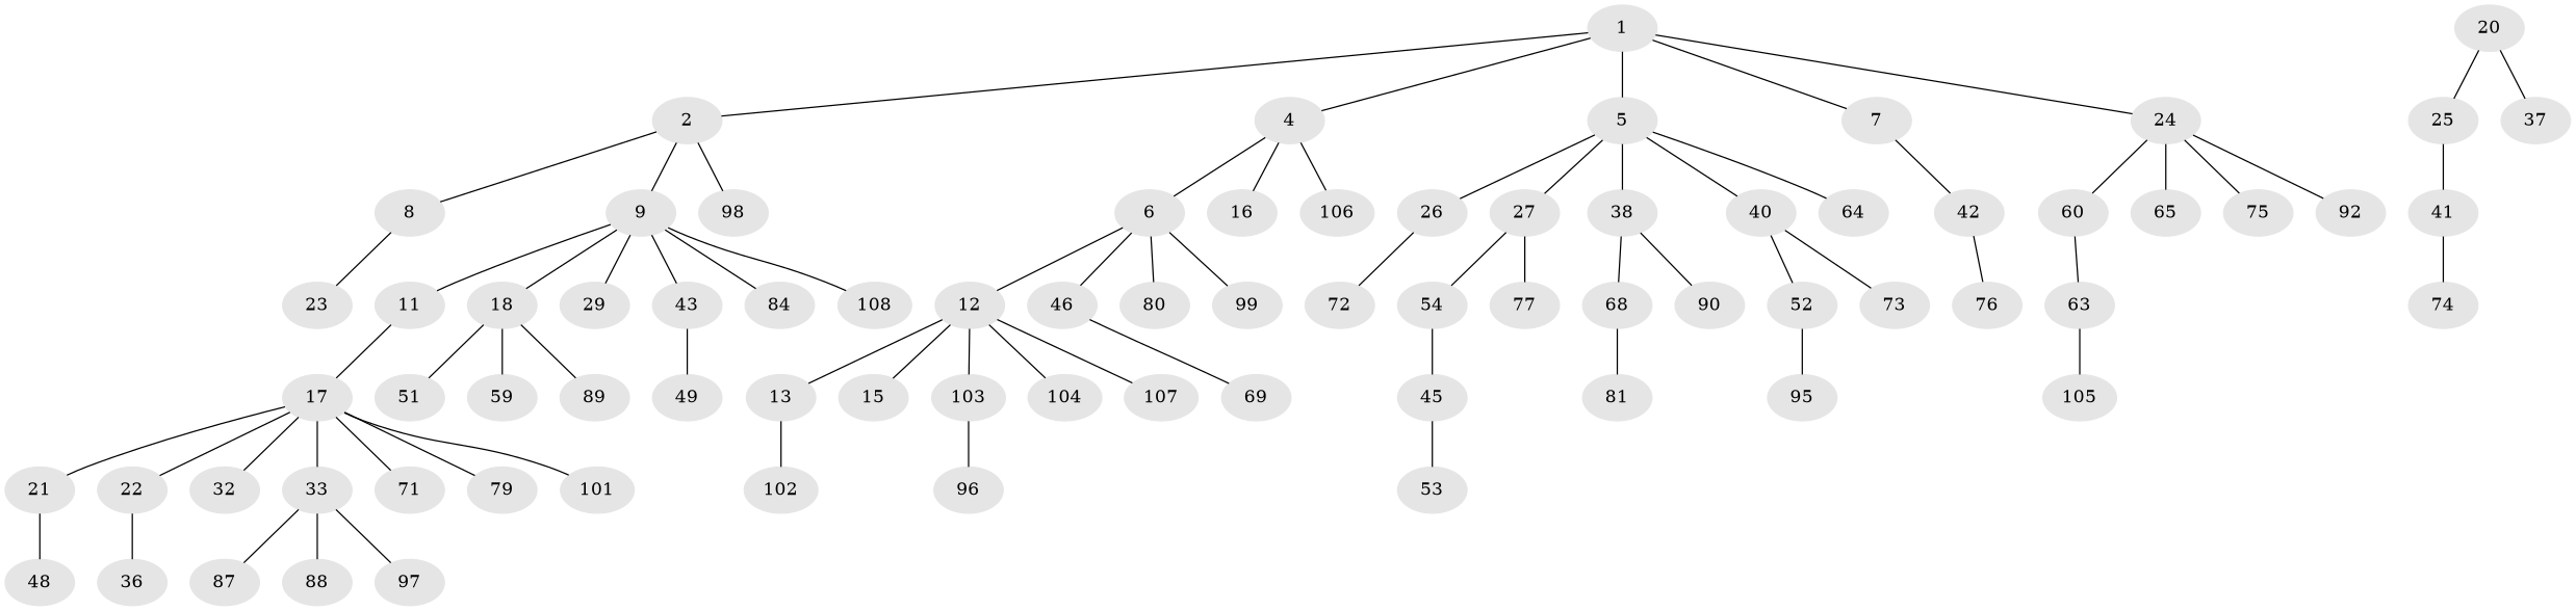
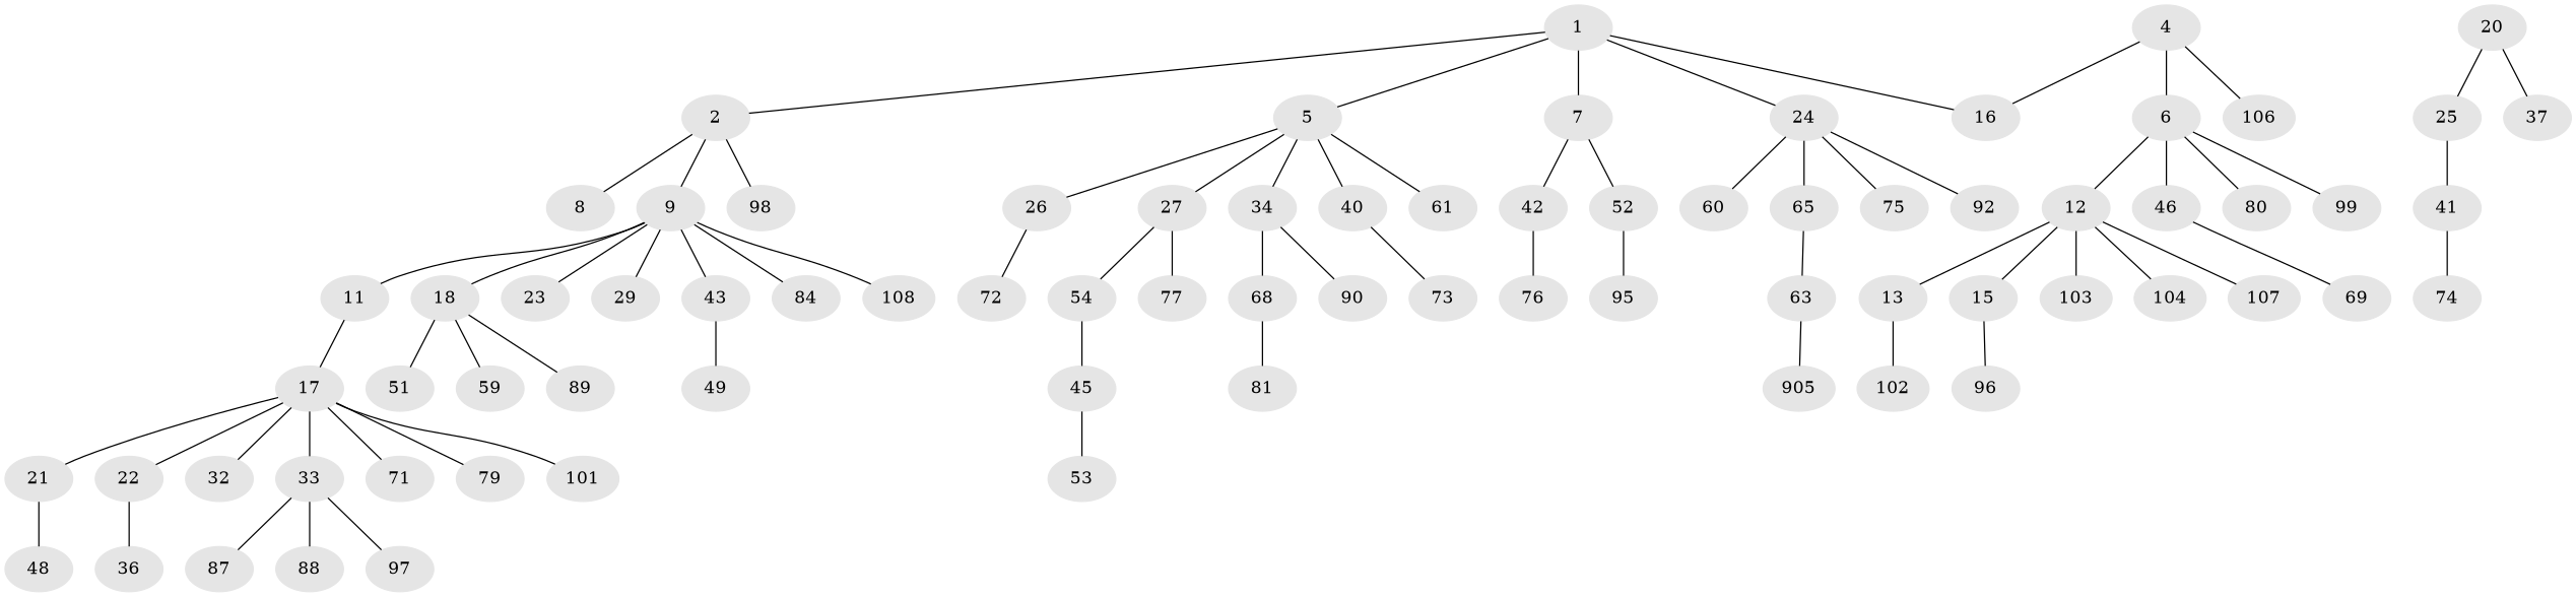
  graph {
    node [color=gray90 style=filled]
    1 [super="+3"]
    2 [super="+70"]
    4 [super="+82"]
    5 [super="+14"]
    7 [super="+31"]
    24 [super="+50"]
    8 [super="+66"]
    9 [super="+10"]
    98
    6 [super="+94"]
    16 [super="+39"]
    106
    26 [super="+59"]
    27 [super="+35"]
-   38 [super="+55"]
+   38 [super="+55" label=34]
    40 [super="+54"]
-   61 [label=64]
+   61
    42 [super="+47"]
    60
    65
    75 [super="+93"]
    92
    11
    18 [super="+30"]
    23
    29
    43
    84 [super="+86"]
    108
    12 [super="+28"]
    46
    80
    99
    72 [super="+85"]
    n35 [label=54]
    77 [super="+91"]
    68
    90
    52 [super="+64"]
    73 [super="+83"]
    13 [super="+67"]
    15
    103
    104
    107
    69 [super="+78"]
    76 [super="+109"]
    17 [super="+19"]
    51 [super="+100"]
    n50 [label=59]
    89
    49
    21 [super="+56"]
    22
    32
    33 [super="+62"]
    71
    79
    101
    102
    96
    48
    36
    87
    88
    97
    25 [super="+34"]
    20
    37
    41 [super="+58"]
    63
    74 [super="+110"]
    45
    81
    95
    53
-   105
+   105 [label=905]
    1 -- 2
-   1 -- 4
+   1 -- 16
    1 -- 5
    1 -- 7
    1 -- 24
    2 -- 8
    2 -- 9
    2 -- 98
    4 -- 6
    4 -- 16
    4 -- 106
    5 -- 26
    5 -- 27
    5 -- 38
    5 -- 40
    5 -- 61
    7 -- 42
    24 -- 60
    24 -- 65
    24 -- 75
    24 -- 92
    9 -- 11
    9 -- 18
-   8 -- 23
+   9 -- 23
    9 -- 29
    9 -- 43
    9 -- 84
    9 -- 108
    6 -- 12
    6 -- 46
    6 -- 80
    6 -- 99
    26 -- 72
    27 -- n35
    27 -- 77
    38 -- 68
    38 -- 90
-   40 -- 52
+   7 -- 52
    40 -- 73
    42 -- 76
-   60 -- 63
+   65 -- 63
    11 -- 17
    18 -- 51
    18 -- n50
    18 -- 89
    43 -- 49
    12 -- 13
    12 -- 15
    12 -- 103
    12 -- 104
    12 -- 107
    46 -- 69
    n35 -- 45
    68 -- 81
    52 -- 95
    13 -- 102
-   103 -- 96
+   15 -- 96
    17 -- 21
    17 -- 22
    17 -- 32
    17 -- 33
    17 -- 71
    17 -- 79
    17 -- 101
    21 -- 48
    22 -- 36
    33 -- 87
    33 -- 88
    33 -- 97
    25 -- 41
    20 -- 25
    20 -- 37
    41 -- 74
    63 -- 105
    45 -- 53
  }
